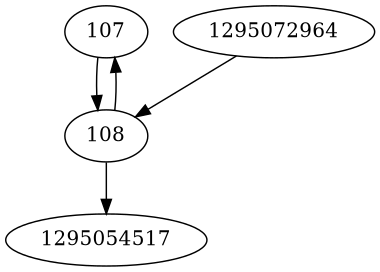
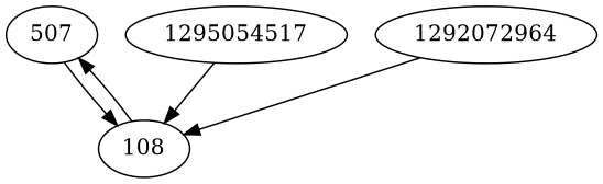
  strict digraph {
-   107
+   107 [label=507]
    108
    1295054517
-   1295072964
+   1295072964 [label=1292072964]
    107 -> 108
    108 -> 107
-   108 -> 1295054517
+   1295054517 -> 108
    1295072964 -> 108
  }
